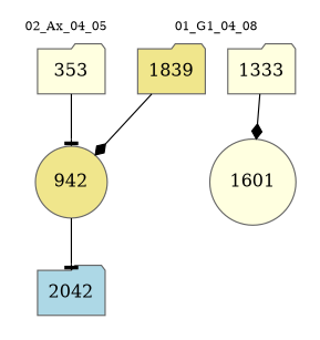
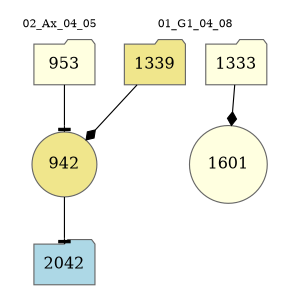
  digraph {
    node [color=gray40 fillcolor=lightyellow shape=folder style=filled]
    edge [arrowhead=tee color=black]
-   n1 [label=353]
+   n1 [label=953]
    n2 [fillcolor=khaki label=942 shape=circle]
    n3 [fillcolor=lightblue label=2042]
-   n4 [fillcolor=khaki label=1839]
+   n4 [fillcolor=khaki label=1339]
    n5 [label=1333]
    n6 [label=1601 shape=circle]
    subgraph cluster_1 {
      color=white
      fontsize=10
      label="02_Ax_04_05"
      n1
      n2
      n3
    }
    subgraph cluster_2 {
      color=white
      fontsize=10
      label="01_G1_04_08"
      n4
      n5
      n6
    }
    n1 -> n2
    n2 -> n3
    n4 -> n2 [arrowhead=diamond]
    n5 -> n6 [arrowhead=diamond]
  }
